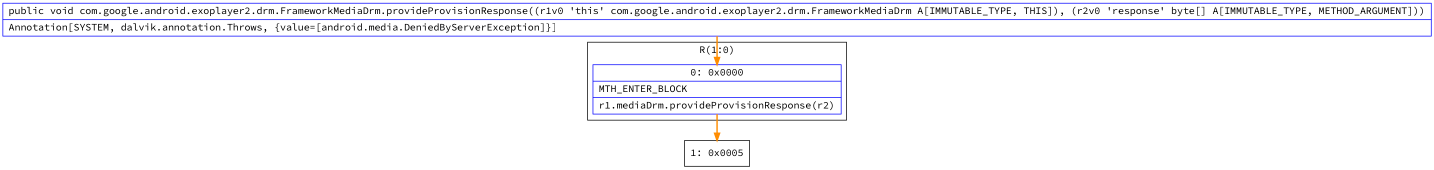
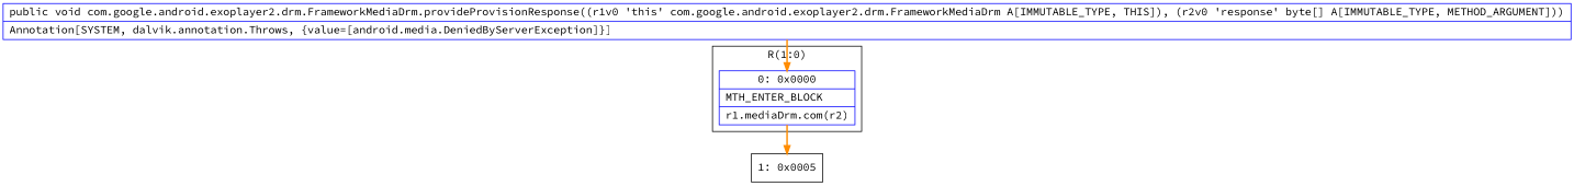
  digraph {
    fontname="Source Code Pro"
    node [color=blue shape=record fontname="Source Code Pro"]
    edge [color=darkorange style=bold fontname="Source Code Pro"]
-   n1 [label="{0\:\ 0x0000|MTH_ENTER_BLOCK\l|r1.mediaDrm.provideProvisionResponse(r2)\l}"]
+   n1 [label="{0\:\ 0x0000|MTH_ENTER_BLOCK\l|r1.mediaDrm.com(r2)\l}"]
    n2 [color=black label="{1\:\ 0x0005}"]
    n3 [label="{public void com.google.android.exoplayer2.drm.FrameworkMediaDrm.provideProvisionResponse((r1v0 'this' com.google.android.exoplayer2.drm.FrameworkMediaDrm A[IMMUTABLE_TYPE, THIS]), (r2v0 'response' byte[] A[IMMUTABLE_TYPE, METHOD_ARGUMENT]))  | Annotation[SYSTEM, dalvik.annotation.Throws, \{value=[android.media.DeniedByServerException]\}]\l}"]
    subgraph cluster_1 {
      label="R(1:0)"
      n1
    }
    n1 -> n2
    n3 -> n1
  }
